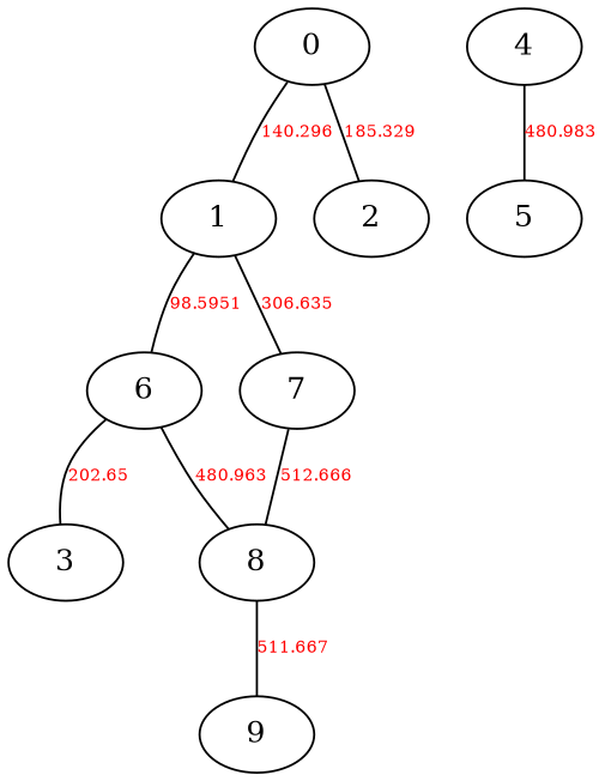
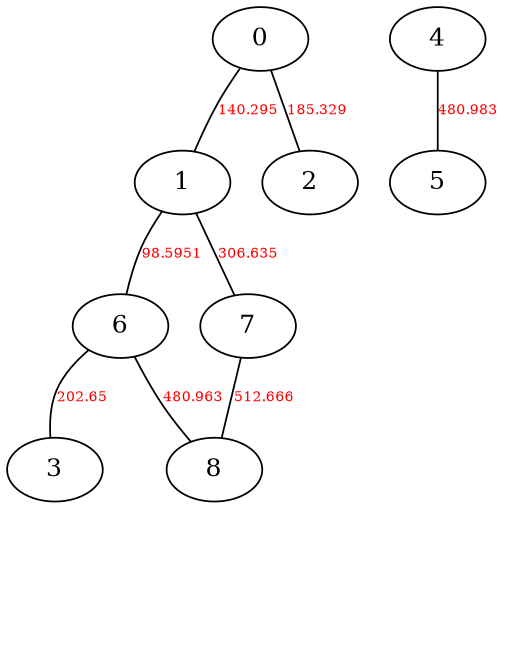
  graph {
    edge [fontcolor=red fontsize=8]
    1
    6
    7
    8
    3
-   9
    0
    2
    4
    5
    1 -- 6 [label=98.5951]
    1 -- 7 [label=306.635]
    6 -- 8 [label=480.963]
    6 -- 3 [label=202.65]
    7 -- 8 [label=512.666]
-   8 -- 9 [label=511.667]
-   0 -- 1 [label=140.296]
+   0 -- 1 [label=140.295]
    0 -- 2 [label=185.329]
    4 -- 5 [label=480.983]
  }
